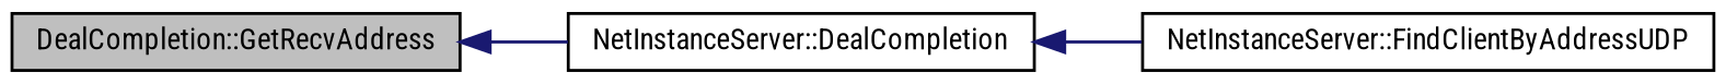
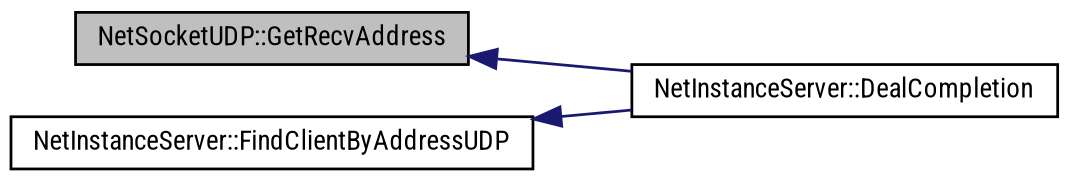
  digraph {
    fontname="Roboto Condensed"
    rankdir=LR
    node [color=black fillcolor=white fontname="Roboto Condensed" fontsize=10 shape=record style=filled]
    edge [color=midnightblue dir=back fontname="Roboto Condensed" fontsize=10 labelfontname=FreeSans labelfontsize=10 style=solid]
-   n1 [fillcolor=grey75 fontcolor=black height=0.2 label="DealCompletion::GetRecvAddress" width=0.4]
+   n1 [fillcolor=grey75 fontcolor=black height=0.2 label="NetSocketUDP::GetRecvAddress" width=0.4]
    n2 [height=0.2 label="NetInstanceServer::DealCompletion" width=0.4]
    n3 [height=0.2 label="NetInstanceServer::FindClientByAddressUDP" width=0.4]
    n1 -> n2
-   n2 -> n3
+   n3 -> n2
  }
